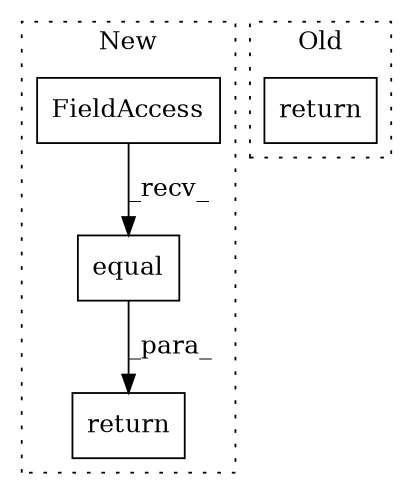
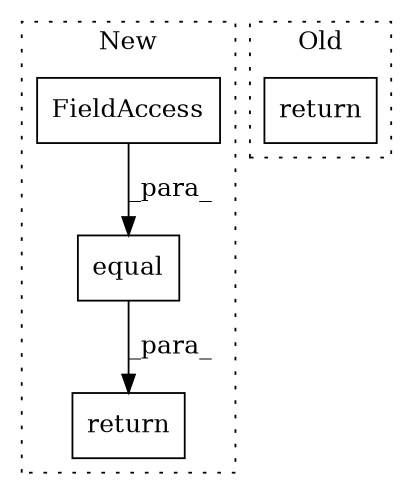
  digraph {
    node [a=41 l=7 shape=box]
    n1 [a=32 l="6,1" label=equal s="827,848"]
    n2 [label=return s=802]
    n3 [a=22 l=9 label=FieldAccess s=809]
    n4 [label=return s=843]
    subgraph cluster_1 {
      label=New
      style=dotted
      n1
      n2
      n3
    }
    subgraph cluster_2 {
      label=Old
      style=dotted
      n4
    }
    n1 -> n2 [label=_para_]
-   n3 -> n1 [label=_recv_]
+   n3 -> n1 [label=_para_]
  }
